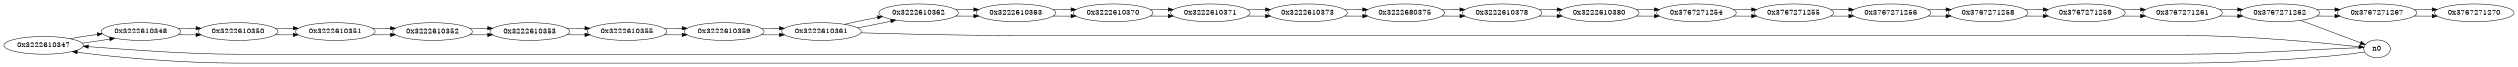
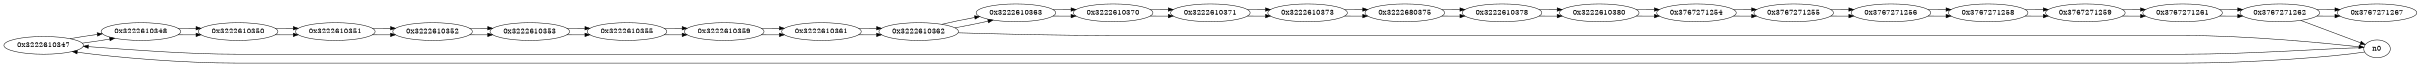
  digraph {
    rankdir=LR
    n1 [label="0x3222610347"]
    n2 [label="0x3222610348"]
    n3 [label="0x3222610350"]
    n4 [label="0x3222610351"]
    n5 [label="0x3222610352"]
    n6 [label="0x3222610353"]
    n7 [label="0x3222610355"]
    n8 [label="0x3222610359"]
    n9 [label="0x3222610361"]
    n10 [label="0x3222610362"]
    n11 [label="0x3222610363"]
    n0
    n12 [label="0x3222610370"]
    n13 [label="0x3222610371"]
    n14 [label="0x3222610373"]
    n15 [label="0x3222680375"]
    n16 [label="0x3222610378"]
    n17 [label="0x3222610380"]
    n18 [label="0x3767271254"]
    n19 [label="0x3767271255"]
    n20 [label="0x3767271256"]
    n21 [label="0x3767271258"]
    n22 [label="0x3767271259"]
    n23 [label="0x3767271261"]
    n24 [label="0x3767271262"]
    n25 [label="0x3767271267"]
-   n26 [label="0x3767271270"]
    n1 -> n2
    n1 -> n2
    n2 -> n3
    n2 -> n3
    n3 -> n4
    n3 -> n4
    n4 -> n5
    n4 -> n5
    n5 -> n6
    n5 -> n6
    n6 -> n7
    n6 -> n7
    n7 -> n8
    n7 -> n8
    n8 -> n9
    n8 -> n9
    n9 -> n10
    n9 -> n10
    n10 -> n11
    n10 -> n11
-   n9 -> n0
+   n10 -> n0
    n11 -> n12
    n11 -> n12
    n0 -> n1
    n0 -> n1
    n12 -> n13
    n12 -> n13
    n13 -> n14
    n13 -> n14
    n14 -> n15
    n14 -> n15
    n15 -> n16
    n15 -> n16
    n16 -> n17
    n16 -> n17
    n17 -> n18
    n17 -> n18
    n18 -> n19
    n18 -> n19
    n19 -> n20
    n19 -> n20
    n20 -> n21
    n20 -> n21
    n21 -> n22
    n21 -> n22
    n22 -> n23
    n22 -> n23
    n23 -> n24
    n23 -> n24
    n24 -> n0
    n24 -> n25
    n24 -> n25
-   n25 -> n26
-   n25 -> n26
  }
